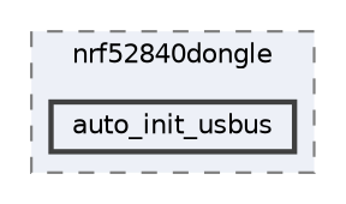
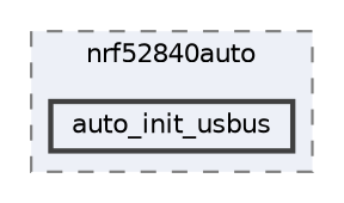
  digraph {
    compound=true
    n1 [color=grey25 fillcolor="#edf0f7" fontname=Helvetica fontsize=10 height=0.2 label=auto_init_usbus shape=box style="filled,bold" width=0.4]
    subgraph cluster_1 {
      bgcolor="#edf0f7"
      fontname=Helvetica
      fontsize=10
-     label=nrf52840dongle
+     label=nrf52840auto
      pencolor=grey50
      style="filled,dashed"
      n1
    }
  }
